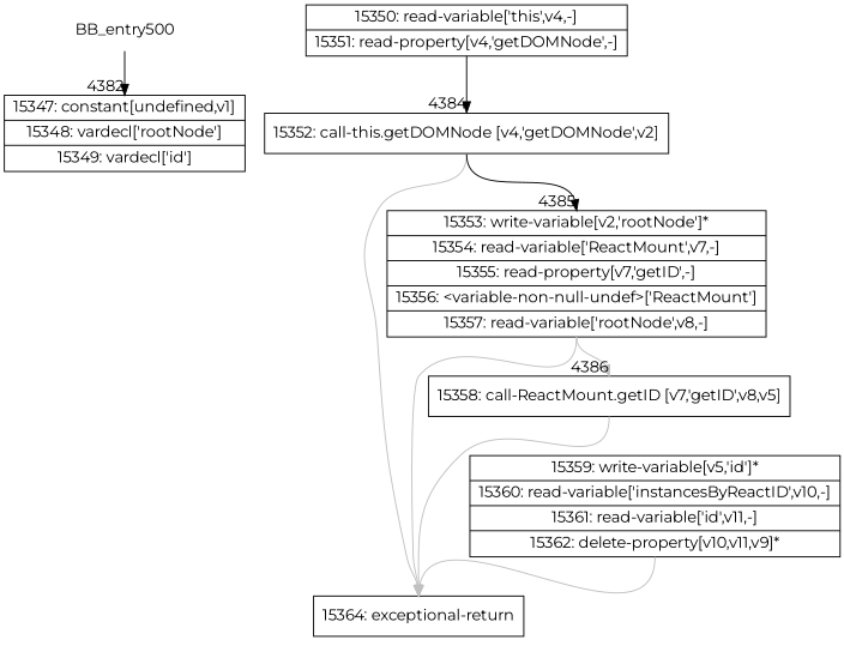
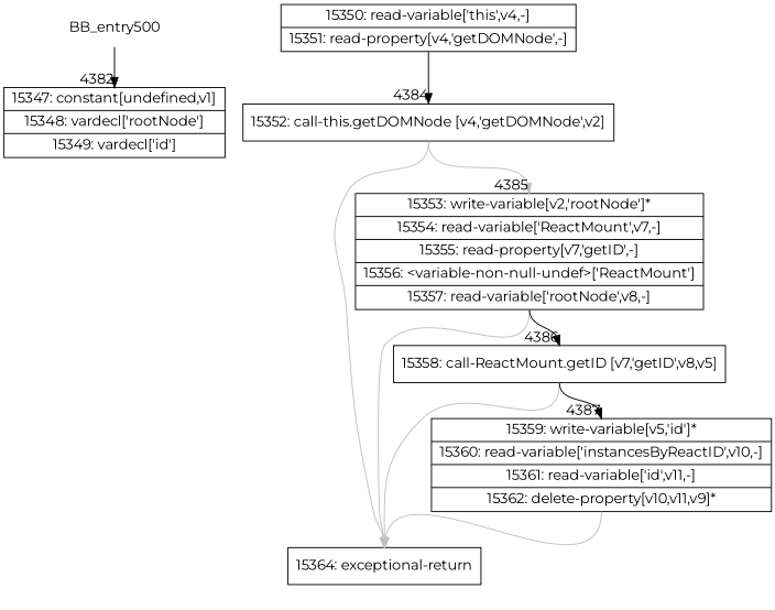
  digraph {
    fontname=Montserrat
    rankdir=TD
    node [fontname=Montserrat shape=record]
    edge [fontname=Montserrat headport=n tailport=s]
    n1 [label=BB_entry500 shape=none]
    n2 [label="{15347: constant[undefined,v1]|15348: vardecl['rootNode']|15349: vardecl['id']}"]
    n3 [label="{15350: read-variable['this',v4,-]|15351: read-property[v4,'getDOMNode',-]}"]
    n4 [label="{15352: call-this.getDOMNode [v4,'getDOMNode',v2]}"]
    n5 [label="{15364: exceptional-return}"]
    n6 [label="{15353: write-variable[v2,'rootNode']*|15354: read-variable['ReactMount',v7,-]|15355: read-property[v7,'getID',-]|15356: \<variable-non-null-undef\>['ReactMount']|15357: read-variable['rootNode',v8,-]}"]
    n7 [label="{15358: call-ReactMount.getID [v7,'getID',v8,v5]}"]
    n8 [label="{15359: write-variable[v5,'id']*|15360: read-variable['instancesByReactID',v10,-]|15361: read-variable['id',v11,-]|15362: delete-property[v10,v11,v9]*}"]
    n1 -> n2 [headlabel="    4382"]
    n3 -> n4 [headlabel="      4384"]
    n4 -> n5 [color=gray]
-   n4 -> n6 [headlabel="      4385"]
+   n4 -> n6 [headlabel="      4385" color=gray]
    n6 -> n5 [color=gray]
-   n6 -> n7 [headlabel="      4386" color=gray]
+   n6 -> n7 [headlabel="      4386"]
    n7 -> n5 [color=gray]
+   n7 -> n8 [headlabel="      4387"]
    n8 -> n5 [color=gray]
  }
